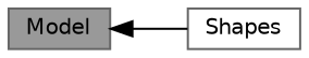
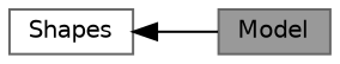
  digraph {
    rankdir=LR
    node [fontname=Helvetica fontsize=10 shape=box style=filled]
    n1 [color=gray40 fillcolor=grey60 fontcolor=black height=0.2 label=Model width=0.4]
    n2 [color=grey40 fillcolor=white height=0.2 label=Shapes width=0.4]
-   n1 -> n2 [dir=back fontname=Helvetica fontsize=10 labelfontname=Helvetica labelfontsize=10 shape=plaintext style=solid]
+   n2 -> n1 [dir=back fontname=Helvetica fontsize=10 labelfontname=Helvetica labelfontsize=10 shape=plaintext style=solid]
  }
